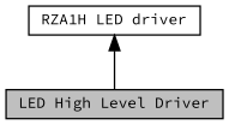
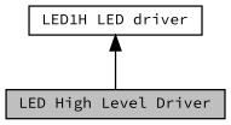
  digraph {
    rankdir=TB
    fontname="Source Code Pro"
    node [color=black fontname="Source Code Pro" fontsize=10 shape=box style=filled]
    n1 [fillcolor=grey75 fontcolor=black height=0.2 label="LED High Level Driver" width=0.4]
-   n2 [fillcolor=white height=0.2 label="RZA1H LED driver" width=0.4]
+   n2 [fillcolor=white height=0.2 label="LED1H LED driver" width=0.4]
    n2 -> n1 [dir=back fontname="Source Code Pro" fontsize=10 labelfontname=Helvetica labelfontsize=10 shape=plaintext style=solid]
  }
